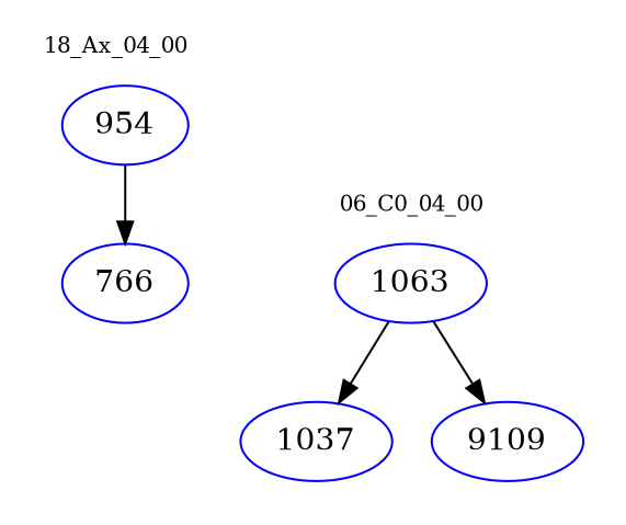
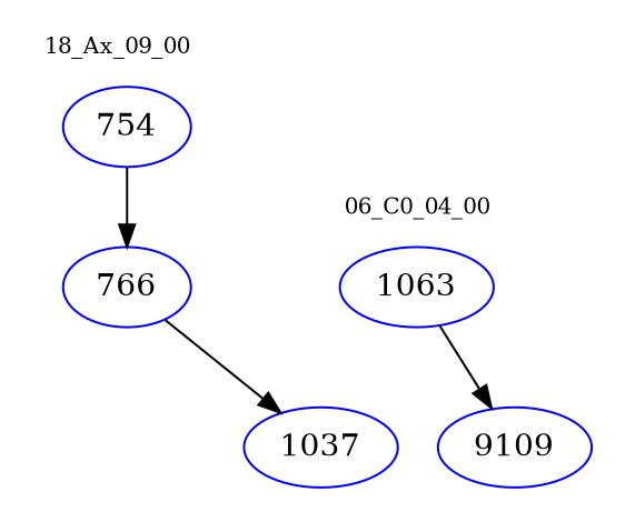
  digraph {
    node [color=blue]
    edge [color=black]
-   n1 [label=954]
+   n1 [label=754]
    n2 [label=766]
    n3 [label=1063]
    n4 [label=1037]
    n5 [label=9109]
    subgraph cluster_1 {
      color=white
      fontsize=10
-     label="18_Ax_04_00"
+     label="18_Ax_09_00"
      n1
      n2
    }
    subgraph cluster_2 {
      color=white
      fontsize=10
      label="06_C0_04_00"
      n3
      n4
      n5
    }
    n1 -> n2
-   n3 -> n4
+   n2 -> n4
    n3 -> n5
  }
